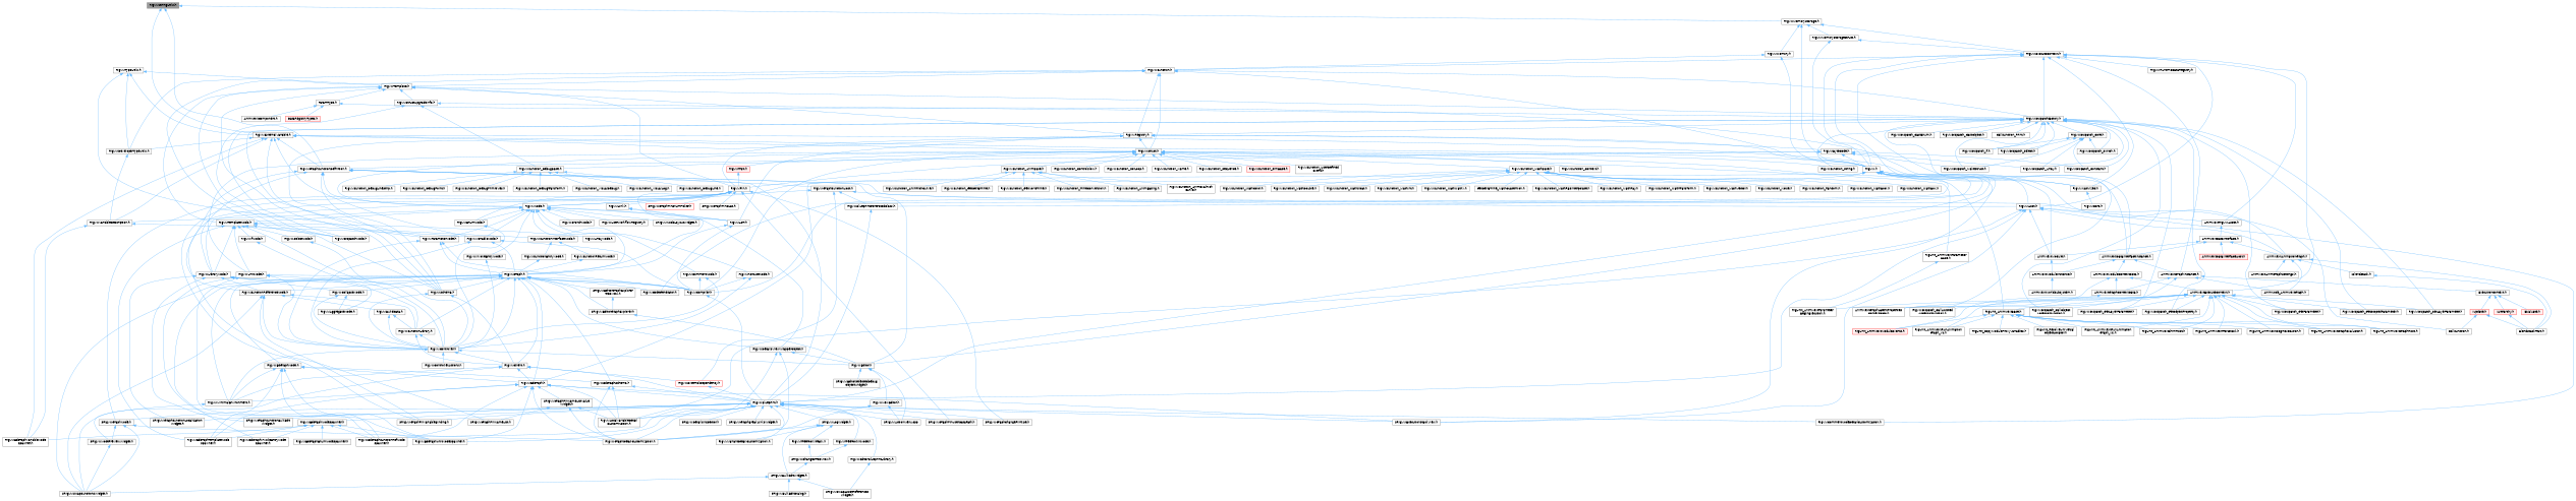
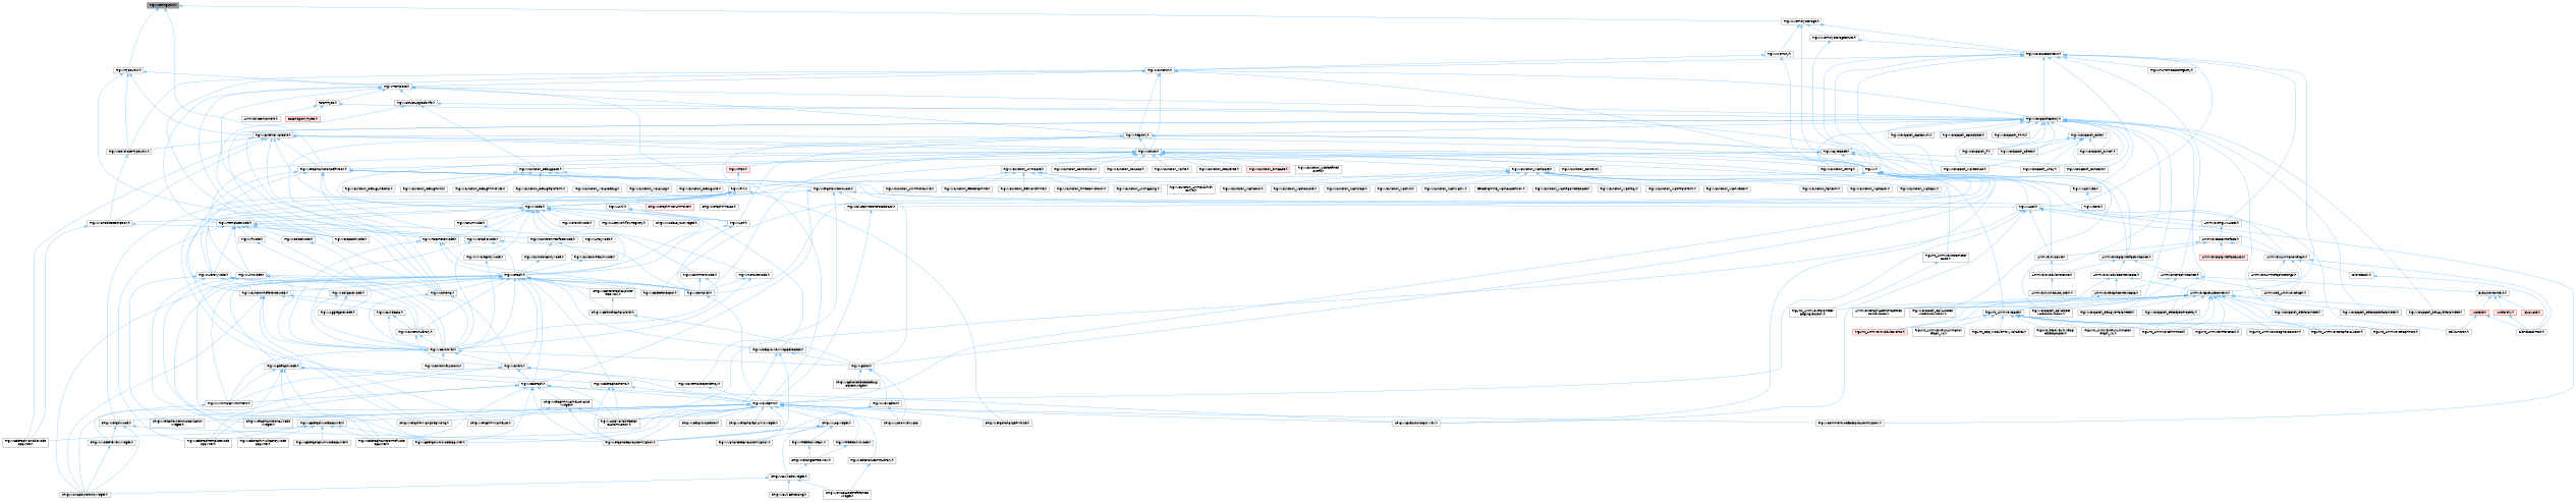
  digraph {
    node [color=grey40 fillcolor=white fontname=Helvetica fontsize=10 shape=box style=filled]
    edge [color=steelblue1 dir=back fontname=Helvetica fontsize=10 labelfontname=Helvetica labelfontsize=10 style=solid]
    n1 [color=gray40 fillcolor=grey60 fontcolor=black height=0.2 label="RigVMStringUtils.h" width=0.4]
    n2 [height=0.2 label="RigVMGraphFunctionDefinition.h" width=0.4]
    n3 [height=0.2 label="RigVMMemoryStorage.h" width=0.4]
    n4 [height=0.2 label="RigVMTypeUtils.h" width=0.4]
    n5 [height=0.2 label="CallFunction.h" width=0.4]
    n6 [height=0.2 label="RigVMBlueprint.h" width=0.4]
    n7 [height=0.2 label="RigVMEditor.h" width=0.4]
    n8 [height=0.2 label="RigVMFunctionReferenceNode.h" width=0.4]
    n9 [height=0.2 label="RigVMGraphFunctionHost.h" width=0.4]
    n10 [height=0.2 label="RigVMLibraryNode.h" width=0.4]
    n11 [height=0.2 label="RigVMNode.h" width=0.4]
    n12 [height=0.2 label="RigVMSchema.h" width=0.4]
    n13 [height=0.2 label="RigVM.h" width=0.4]
    n14 [height=0.2 label="RigVMExecuteContext.h" width=0.4]
    n15 [height=0.2 label="RigVMMemory.h" width=0.4]
    n16 [height=0.2 label="RigVMMemoryStorageStruct.h" width=0.4]
    n17 [height=0.2 label="RigVMParameterNode.h" width=0.4]
    n18 [height=0.2 label="RigVMDeveloperTypeUtils.h" width=0.4]
    n19 [height=0.2 label="RigVMTemplate.h" width=0.4]
    n20 [height=0.2 label="RigVMExternalVariable.h" width=0.4]
    n21 [height=0.2 label="RigVMCommentNodeDetailCustomization.h" width=0.4]
    n22 [height=0.2 label="RigVMEdGraphFunctionRefNode\lSpawner.h" width=0.4]
    n23 [height=0.2 label="RigVMEdGraphNodeSpawner.h" width=0.4]
    n24 [height=0.2 label="RigVMEdGraphUnitNodeSpawner.h" width=0.4]
    n25 [height=0.2 label="RigVMEditorBlueprintLibrary.h" width=0.4]
    n26 [height=0.2 label="RigVMGraphDetailCustomization.h" width=0.4]
    n27 [height=0.2 label="RigVMLocalVariableDetail\lCustomization.h" width=0.4]
    n28 [height=0.2 label="RigVMTreeToolkitNode.h" width=0.4]
    n29 [height=0.2 label="RigVMVariantDetailCustomization.h" width=0.4]
    n30 [height=0.2 label="SRigVMActionMenu.cpp" width=0.4]
    n31 [height=0.2 label="SRigVMDetailsInspector.h" width=0.4]
    n32 [height=0.2 label="SRigVMExecutionStackView.h" width=0.4]
    n33 [height=0.2 label="SRigVMGraphBreakLinksWidget.h" width=0.4]
    n34 [height=0.2 label="SRigVMGraphChangePinType.h" width=0.4]
    n35 [height=0.2 label="SRigVMGraphFunctionBulkEdit\lWidget.h" width=0.4]
    n36 [height=0.2 label="SRigVMGraphFunctionLocalization\lWidget.h" width=0.4]
    n37 [height=0.2 label="SRigVMGraphNode.h" width=0.4]
-   n38 [height=0.2 label="SRigVMGraphPinUserDataPath.h" width=0.4]
    n39 [height=0.2 label="SRigVMGraphPinVariableBinding.h" width=0.4]
    n40 [height=0.2 label="SRigVMLogWidget.h" width=0.4]
    n41 [height=0.2 label="RigVMNewEditor.h" width=0.4]
    n42 [height=0.2 label="SRigVMEditorSelectedDebug\lObjectWidget.h" width=0.4]
    n43 [height=0.2 label="SRigVMSwapFunctionsWidget.h" width=0.4]
    n44 [height=0.2 label="RigVMBuildData.h" width=0.4]
    n45 [height=0.2 label="RigVMController.h" width=0.4]
    n46 [height=0.2 label="RigVMFunctionLibrary.h" width=0.4]
-   n47 [color=red height=0.2 label="RigVMExternalDependency.h" width=0.4]
+   n47 [height=0.2 label="RigVMExternalDependency.h" width=0.4]
    n48 [height=0.2 label="RigVMBlueprintGeneratedClass.h" width=0.4]
    n49 [height=0.2 label="RigVMHost.h" width=0.4]
    n50 [height=0.2 label="RigVMCollapseNode.h" width=0.4]
    n51 [height=0.2 label="RigVMCompiler.h" width=0.4]
    n52 [height=0.2 label="RigVMAST.h" width=0.4]
    n53 [height=0.2 label="RigVMGraph.h" width=0.4]
    n54 [height=0.2 label="RigVMDetailsViewWrapperObject.h" width=0.4]
    n55 [height=0.2 label="RigVMBranchNode.h" width=0.4]
    n56 [height=0.2 label="RigVMCommentNode.h" width=0.4]
    n57 [height=0.2 label="RigVMEnumNode.h" width=0.4]
    n58 [height=0.2 label="RigVMInvokeEntryNode.h" width=0.4]
    n59 [height=0.2 label="RigVMRerouteNode.h" width=0.4]
    n60 [height=0.2 label="RigVMTemplateNode.h" width=0.4]
    n61 [height=0.2 label="RigVMUserWorkflowRegistry.h" width=0.4]
    n62 [height=0.2 label="RigVMVariableDescription.h" width=0.4]
    n63 [height=0.2 label="RigVMVariableNode.h" width=0.4]
    n64 [height=0.2 label="SRigVMNodeLayoutWidget.h" width=0.4]
    n65 [height=0.2 label="RigVMClient.h" width=0.4]
    n66 [height=0.2 label="RigVMEdGraphEnumNodeSpawner.h" width=0.4]
    n67 [height=0.2 label="RigVMEdGraphInvokeEntryNode\lSpawner.h" width=0.4]
    n68 [height=0.2 label="RigVMEdGraphTemplateNode\lSpawner.h" width=0.4]
    n69 [height=0.2 label="RigVMEdGraphVariableNode\lSpawner.h" width=0.4]
    n70 [height=0.2 label="SRigVMSwapAssetReferences\lWidget.h" width=0.4]
    n71 [height=0.2 label="SRigVMChangesTreeView.h" width=0.4]
    n72 [height=0.2 label="SRigVMNodePreviewWidget.h" width=0.4]
    n73 [height=0.2 label="SRigVMBulkEditWidget.h" width=0.4]
    n74 [height=0.2 label="RigVMTreeToolkitTask.h" width=0.4]
    n75 [height=0.2 label="SRigVMBulkEditDialog.h" width=0.4]
    n76 [height=0.2 label="RigVMMinimalEnvironment.h" width=0.4]
    n77 [height=0.2 label="RigVMControllerActions.h" width=0.4]
    n78 [height=0.2 label="RigVMEdGraph.h" width=0.4]
    n79 [height=0.2 label="SRigVMGraphPinNameListValue\lWidget.h" width=0.4]
    n80 [height=0.2 label="SRigVMGraphPinNameList.h" width=0.4]
    n81 [height=0.2 label="AnimNextAnimationGraph.h" width=0.4]
    n82 [height=0.2 label="AnimNextModule.h" width=0.4]
    n83 [height=0.2 label="AnimNextRigVMAsset.h" width=0.4]
    n84 [height=0.2 label="AnimNextAnimGraphSettings.h" width=0.4]
    n85 [height=0.2 label="AnimNode_AnimNextGraph.h" width=0.4]
    n86 [height=0.2 label="BlendStackTrait.h" width=0.4]
    n87 [height=0.2 label="IBlendStack.h" width=0.4]
    n88 [height=0.2 label="AnimNextModuleInstance.h" width=0.4]
    n89 [height=0.2 label="AnimNextDataInterface.h" width=0.4]
    n90 [height=0.2 label="AnimNextWorldSubsystem.h" width=0.4]
    n91 [color=red fillcolor="#FFF0F0" height=0.2 label="AnimNextDataInterfaceHost.h" width=0.4]
    n92 [height=0.2 label="AnimNextDataInterfaceInstance.h" width=0.4]
    n93 [height=0.2 label="AnimNextGraphInstance.h" width=0.4]
    n94 [height=0.2 label="AnimNextModuleContextData.h" width=0.4]
    n95 [height=0.2 label="AnimNextGraphContextData.h" width=0.4]
    n96 [height=0.2 label="AnimNextGraphLatentProperties\lContextData.h" width=0.4]
    n97 [height=0.2 label="ExecutionContext.h" width=0.4]
    n98 [height=0.2 label="AnimNextExecuteContext.h" width=0.4]
    n99 [color=red fillcolor="#FFF0F0" height=0.2 label="IEvaluate.h" width=0.4]
    n100 [color=red fillcolor="#FFF0F0" height=0.2 label="IHierarchy.h" width=0.4]
    n101 [color=red fillcolor="#FFF0F0" height=0.2 label="IUpdate.h" width=0.4]
    n102 [height=0.2 label="RigUnit_AnimNextBase.h" width=0.4]
    n103 [height=0.2 label="RigUnit_AnimNextBeginExecution.h" width=0.4]
    n104 [height=0.2 label="RigUnit_AnimNextGraphEvaluator.h" width=0.4]
    n105 [height=0.2 label="RigUnit_AnimNextGraphRoot.h" width=0.4]
    n106 [color=red fillcolor="#FFF0F0" height=0.2 label="RigUnit_AnimNextModuleEvents.h" width=0.4]
    n107 [height=0.2 label="RigUnit_AnimNextRunAnimation\lGraph_v1.h" width=0.4]
    n108 [height=0.2 label="RigUnit_AnimNextRunAnimation\lGraph_v2.h" width=0.4]
    n109 [height=0.2 label="RigUnit_AnimNextShimRoot.h" width=0.4]
    n110 [height=0.2 label="RigUnit_AnimNextTraitStack.h" width=0.4]
    n111 [height=0.2 label="RigUnit_AnimNextParameter\lBeginExecution.h" width=0.4]
    n112 [height=0.2 label="RigVMDispatch_CallHoisted\lAccessorFunction.h" width=0.4]
    n113 [height=0.2 label="RigVMDispatch_CallObject\lAccessorFunction.h" width=0.4]
    n114 [height=0.2 label="RigVMDispatch_GetLayerParameter.h" width=0.4]
    n115 [height=0.2 label="RigVMDispatch_GetObjectProperty.h" width=0.4]
    n116 [height=0.2 label="RigVMDispatch_GetParameter.h" width=0.4]
    n117 [height=0.2 label="RigVMDispatch_GetScopedParameter.h" width=0.4]
    n118 [height=0.2 label="RigVMDispatch_SetLayerParameter.h" width=0.4]
    n119 [height=0.2 label="RigUnit_CopyModuleProxyVariables.h" width=0.4]
    n120 [height=0.2 label="RigUnit_ResolveUniversal\lObjectLocator.h" width=0.4]
    n121 [height=0.2 label="RigVMAggregateNode.h" width=0.4]
    n122 [height=0.2 label="RigVMCodeGenerator.h" width=0.4]
    n123 [height=0.2 label="RigVMEdGraphNode.h" width=0.4]
    n124 [height=0.2 label="RigVMEdGraphSchema.h" width=0.4]
    n125 [height=0.2 label="SRigVMEditorGraphExplorer.h" width=0.4]
    n126 [height=0.2 label="SRigVMEditorGraphExplorer\lTreeView.h" width=0.4]
    n127 [height=0.2 label="RigVMArrayNode.h" width=0.4]
    n128 [height=0.2 label="RigVMDispatchNode.h" width=0.4]
    n129 [height=0.2 label="RigVMFunctionInterfaceNode.h" width=0.4]
    n130 [height=0.2 label="RigVMIfNode.h" width=0.4]
    n131 [height=0.2 label="RigVMSelectNode.h" width=0.4]
    n132 [height=0.2 label="RigVMUnitNode.h" width=0.4]
    n133 [height=0.2 label="RigVMFunctionEntryNode.h" width=0.4]
    n134 [height=0.2 label="RigVMFunctionReturnNode.h" width=0.4]
    n135 [height=0.2 label="RigVMNativized.h" width=0.4]
    n136 [height=0.2 label="RigVMDispatchFactory.h" width=0.4]
    n137 [height=0.2 label="RigVMFunction.h" width=0.4]
    n138 [height=0.2 label="RigVMRuntimeDataRegistry.h" width=0.4]
    n139 [height=0.2 label="RigVMCore.h" width=0.4]
    n140 [height=0.2 label="RigVMDispatch_Array.h" width=0.4]
    n141 [height=0.2 label="RigVMDispatch_CastEnum.h" width=0.4]
    n142 [height=0.2 label="RigVMDispatch_CastObject.h" width=0.4]
    n143 [height=0.2 label="RigVMDispatch_Constant.h" width=0.4]
    n144 [height=0.2 label="RigVMDispatch_Core.h" width=0.4]
    n145 [height=0.2 label="RigVMDispatch_If.h" width=0.4]
    n146 [height=0.2 label="RigVMDispatch_MakeStruct.h" width=0.4]
    n147 [height=0.2 label="RigVMDispatch_Select.h" width=0.4]
    n148 [height=0.2 label="RigVMDispatch_Switch.h" width=0.4]
-   n149 [height=0.2 label="CallFunction_Print.h" width=0.4]
+   n149 [height=0.2 label="RigVMDispatch_Print.h" width=0.4]
    n150 [height=0.2 label="RigVMFunction_String.h" width=0.4]
    n151 [height=0.2 label="RigVMRegistry.h" width=0.4]
    n152 [height=0.2 label="RigVMStruct.h" width=0.4]
    n153 [height=0.2 label="RigVMByteCode.h" width=0.4]
    n154 [height=0.2 label="RigVMPin.h" width=0.4]
    n155 [height=0.2 label="RigVMLink.h" width=0.4]
    n156 [color=red height=0.2 label="SRigVMGraphPinEnumPicker.h" width=0.4]
    n157 [height=0.2 label="SRigVMGraphPinQuat.h" width=0.4]
    n158 [height=0.2 label="RigUnit_AnimNextParameter\lBase.h" width=0.4]
    n159 [height=0.2 label="RigVMFunction_AnimBase.h" width=0.4]
    n160 [height=0.2 label="RigVMFunction_Context.h" width=0.4]
    n161 [height=0.2 label="RigVMFunction_ControlFlow.h" width=0.4]
    n162 [height=0.2 label="RigVMFunction_DebugBase.h" width=0.4]
    n163 [height=0.2 label="RigVMFunction_ForLoop.h" width=0.4]
    n164 [height=0.2 label="RigVMFunction_MathBase.h" width=0.4]
    n165 [height=0.2 label="RigVMFunction_Name.h" width=0.4]
    n166 [height=0.2 label="RigVMFunction_Sequence.h" width=0.4]
    n167 [color=red fillcolor="#FFF0F0" height=0.2 label="RigVMFunction_SimBase.h" width=0.4]
    n168 [height=0.2 label="RigVMFunction_UserDefined\lEvent.h" width=0.4]
    n169 [color=red fillcolor="#FFF0F0" height=0.2 label="RigVMTrait.h" width=0.4]
    n170 [height=0.2 label="RigVMFunction_AnimEasing.h" width=0.4]
    n171 [height=0.2 label="RigVMFunction_AnimEvalRich\lCurve.h" width=0.4]
    n172 [height=0.2 label="RigVMFunction_AnimRichCurve.h" width=0.4]
    n173 [height=0.2 label="RigVMFunction_GetDeltaTime.h" width=0.4]
    n174 [height=0.2 label="RigVMFunction_GetWorldTime.h" width=0.4]
    n175 [height=0.2 label="RigVMFunction_TimeConversion.h" width=0.4]
    n176 [height=0.2 label="RigVMFunction_DebugLine.h" width=0.4]
    n177 [height=0.2 label="RigVMFunction_DebugLineStrip.h" width=0.4]
    n178 [height=0.2 label="RigVMFunction_DebugPoint.h" width=0.4]
    n179 [height=0.2 label="RigVMFunction_DebugPrimitives.h" width=0.4]
    n180 [height=0.2 label="RigVMFunction_DebugTransform.h" width=0.4]
    n181 [height=0.2 label="RigVMFunction_VisualDebug.h" width=0.4]
    n182 [height=0.2 label="RigVMFunction_VisualLog.h" width=0.4]
    n183 [height=0.2 label="RigVMFunction_MathBool.h" width=0.4]
    n184 [height=0.2 label="RigVMFunction_MathBox.h" width=0.4]
    n185 [height=0.2 label="RigVMFunction_MathColor.h" width=0.4]
    n186 [height=0.2 label="RigVMFunction_MathDouble.h" width=0.4]
    n187 [height=0.2 label="RigVMFunction_MathFloat.h" width=0.4]
    n188 [height=0.2 label="RigVMFunction_MathInt.h" width=0.4]
    n189 [height=0.2 label="RigVMFunction_MathMatrix.h" width=0.4]
    n190 [height=0.2 label="GetDeltaTime_MathQuaternion.h" width=0.4]
    n191 [height=0.2 label="RigVMFunction_MathRBFInterpolate.h" width=0.4]
    n192 [height=0.2 label="RigVMFunction_MathRay.h" width=0.4]
    n193 [height=0.2 label="RigVMFunction_MathTransform.h" width=0.4]
    n194 [height=0.2 label="RigVMFunction_MathVector.h" width=0.4]
-   n195 [height=0.2 label="RigVMFunction_Noise.h" width=0.4]
    n196 [height=0.2 label="RigVMFunction_Random.h" width=0.4]
    n197 [height=0.2 label="ParamType.h" width=0.4]
    n198 [height=0.2 label="RigVMStructUpgradeInfo.h" width=0.4]
    n199 [height=0.2 label="AnimNextComponent.h" width=0.4]
    n200 [color=red fillcolor="#FFF0F0" height=0.2 label="DataRegistryTypes.h" width=0.4]
    n1 -> n2
    n1 -> n3
-   n1 -> n20
+   n1 -> n4
    n2 -> n5
    n2 -> n6
    n2 -> n7
    n2 -> n8
    n2 -> n9
    n2 -> n10
    n2 -> n11
    n2 -> n12
    n3 -> n13
    n3 -> n14
    n3 -> n15
    n3 -> n16
    n4 -> n17
    n4 -> n18
    n4 -> n19
    n4 -> n20
    n6 -> n21
    n6 -> n22
    n6 -> n23
    n6 -> n24
    n6 -> n25
    n6 -> n26
    n6 -> n27
    n6 -> n28
    n6 -> n29
    n6 -> n30
    n6 -> n31
    n6 -> n32
    n6 -> n33
    n6 -> n34
    n6 -> n35
    n6 -> n36
    n6 -> n37
-   n6 -> n38
    n6 -> n39
    n6 -> n40
    n7 -> n30
    n7 -> n41
    n7 -> n42
    n8 -> n39
    n8 -> n43
    n8 -> n44
    n8 -> n45
    n8 -> n46
    n9 -> n10
    n9 -> n47
    n9 -> n48
    n9 -> n49
    n10 -> n8
    n10 -> n35
    n10 -> n36
    n10 -> n46
    n10 -> n50
    n10 -> n51
    n11 -> n17
    n11 -> n52
    n11 -> n53
    n11 -> n54
    n11 -> n55
    n11 -> n56
    n11 -> n57
    n11 -> n58
    n11 -> n59
    n11 -> n60
    n11 -> n61
    n11 -> n62
    n11 -> n63
    n11 -> n64
    n12 -> n45
    n12 -> n65
    n13 -> n6
    n13 -> n11
    n13 -> n32
    n13 -> n48
    n13 -> n49
    n13 -> n51
    n13 -> n78
    n13 -> n81
    n13 -> n82
    n13 -> n122
    n13 -> n135
    n14 -> n7
    n14 -> n13
    n14 -> n49
    n14 -> n83
    n14 -> n92
    n14 -> n93
    n14 -> n98
    n14 -> n135
    n14 -> n136
    n14 -> n137
    n14 -> n138
    n15 -> n13
    n15 -> n137
    n16 -> n13
    n16 -> n14
    n17 -> n45
    n17 -> n51
    n17 -> n53
    n18 -> n62
    n19 -> n12
    n19 -> n60
    n19 -> n128
    n19 -> n136
    n19 -> n151
    n19 -> n154
    n19 -> n197
    n19 -> n198
    n20 -> n2
    n20 -> n13
    n20 -> n17
    n20 -> n18
    n20 -> n62
    n20 -> n63
    n20 -> n69
    n20 -> n135
    n20 -> n152
    n23 -> n22
    n23 -> n24
    n23 -> n66
    n23 -> n67
    n23 -> n68
    n23 -> n69
    n25 -> n70
    n28 -> n71
    n37 -> n26
    n37 -> n43
    n37 -> n72
    n40 -> n26
    n40 -> n29
    n40 -> n73
    n40 -> n74
    n41 -> n26
    n41 -> n30
    n44 -> n45
    n44 -> n46
    n45 -> n7
    n45 -> n65
    n45 -> n76
    n45 -> n77
    n46 -> n45
    n46 -> n65
    n47 -> n6
    n48 -> n6
    n49 -> n6
    n49 -> n21
    n49 -> n27
    n49 -> n32
    n49 -> n81
    n49 -> n82
    n49 -> n83
    n50 -> n45
    n50 -> n121
    n51 -> n6
    n52 -> n51
    n52 -> n53
    n53 -> n8
    n53 -> n12
    n53 -> n43
    n53 -> n45
    n53 -> n46
    n53 -> n50
    n53 -> n51
    n53 -> n54
    n53 -> n65
    n53 -> n67
    n53 -> n76
    n53 -> n78
    n53 -> n122
    n53 -> n123
    n53 -> n124
    n53 -> n125
    n53 -> n126
    n54 -> n7
    n54 -> n26
    n54 -> n27
    n56 -> n45
    n56 -> n51
    n57 -> n45
    n58 -> n45
    n59 -> n45
    n59 -> n51
    n60 -> n10
    n60 -> n45
    n60 -> n68
    n60 -> n127
    n60 -> n128
    n60 -> n129
    n60 -> n130
    n60 -> n131
    n60 -> n132
    n62 -> n63
    n62 -> n69
    n63 -> n45
    n63 -> n51
    n63 -> n53
    n65 -> n6
    n65 -> n43
    n65 -> n47
    n65 -> n76
    n65 -> n78
    n71 -> n73
    n72 -> n43
    n73 -> n43
    n73 -> n70
    n73 -> n75
    n74 -> n71
    n76 -> n72
    n78 -> n6
    n78 -> n22
    n78 -> n24
    n78 -> n26
    n78 -> n27
    n78 -> n32
    n78 -> n68
    n78 -> n76
    n78 -> n79
    n79 -> n26
    n79 -> n27
    n79 -> n80
    n81 -> n84
    n81 -> n85
    n81 -> n86
    n81 -> n87
    n82 -> n88
    n83 -> n89
    n87 -> n86
    n88 -> n90
    n89 -> n81
    n89 -> n82
    n89 -> n91
    n89 -> n92
    n92 -> n88
    n92 -> n93
    n92 -> n94
    n93 -> n85
    n93 -> n95
    n93 -> n96
    n93 -> n97
    n94 -> n95
    n94 -> n96
    n94 -> n98
    n95 -> n96
    n97 -> n99
    n97 -> n100
    n97 -> n101
    n98 -> n102
    n98 -> n103
    n98 -> n104
    n98 -> n105
    n98 -> n106
    n98 -> n107
    n98 -> n108
    n98 -> n109
    n98 -> n110
    n98 -> n111
    n98 -> n112
    n98 -> n113
    n98 -> n114
    n98 -> n115
    n98 -> n116
    n98 -> n117
    n98 -> n118
    n100 -> n86
    n101 -> n5
    n101 -> n86
    n102 -> n103
    n102 -> n104
    n102 -> n105
    n102 -> n106
    n102 -> n107
    n102 -> n108
    n102 -> n109
    n102 -> n110
    n102 -> n119
    n102 -> n120
    n123 -> n22
    n123 -> n24
    n123 -> n68
    n123 -> n76
    n123 -> n78
    n123 -> n124
    n124 -> n6
    n124 -> n26
    n124 -> n27
    n125 -> n7
    n126 -> n125
    n129 -> n133
    n129 -> n134
    n130 -> n45
    n131 -> n45
    n132 -> n22
    n132 -> n24
    n132 -> n45
    n132 -> n51
    n132 -> n121
    n133 -> n53
    n134 -> n53
    n135 -> n139
    n136 -> n12
    n136 -> n112
    n136 -> n113
    n136 -> n114
    n136 -> n115
    n136 -> n116
    n136 -> n117
    n136 -> n118
    n136 -> n128
    n136 -> n140
    n136 -> n141
    n136 -> n142
    n136 -> n143
    n136 -> n144
    n136 -> n145
    n136 -> n146
    n136 -> n147
    n136 -> n148
    n136 -> n149
    n136 -> n150
    n136 -> n151
    n137 -> n12
    n137 -> n13
    n137 -> n18
    n137 -> n19
    n137 -> n136
    n137 -> n151
    n137 -> n152
    n144 -> n140
    n144 -> n143
    n144 -> n145
    n144 -> n146
    n144 -> n147
    n144 -> n148
    n151 -> n12
    n151 -> n13
    n151 -> n52
    n151 -> n152
    n151 -> n153
    n151 -> n154
    n152 -> n11
    n152 -> n51
    n152 -> n102
    n152 -> n132
    n152 -> n150
    n152 -> n158
    n152 -> n159
    n152 -> n160
    n152 -> n161
    n152 -> n162
    n152 -> n163
    n152 -> n164
    n152 -> n165
    n152 -> n166
    n152 -> n167
    n152 -> n168
    n152 -> n169
    n153 -> n2
    n153 -> n13
    n153 -> n140
    n153 -> n143
    n153 -> n146
    n153 -> n154
    n154 -> n11
    n154 -> n34
    n154 -> n37
-   n154 -> n38
    n154 -> n39
    n154 -> n52
    n154 -> n57
    n154 -> n80
    n154 -> n155
    n154 -> n156
    n154 -> n157
    n155 -> n52
    n155 -> n53
    n158 -> n111
    n159 -> n170
    n159 -> n171
    n159 -> n172
    n159 -> n173
    n159 -> n174
    n159 -> n175
    n162 -> n176
    n162 -> n177
    n162 -> n178
    n162 -> n179
    n162 -> n180
    n162 -> n181
    n162 -> n182
    n164 -> n183
    n164 -> n184
    n164 -> n185
    n164 -> n186
    n164 -> n187
    n164 -> n188
    n164 -> n189
    n164 -> n190
    n164 -> n191
    n164 -> n192
    n164 -> n193
    n164 -> n194
-   n164 -> n195
    n164 -> n196
    n169 -> n154
    n197 -> n92
    n197 -> n199
    n197 -> n200
    n198 -> n128
    n198 -> n136
    n198 -> n162
  }
